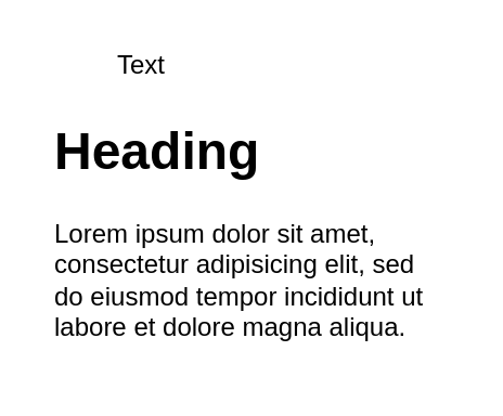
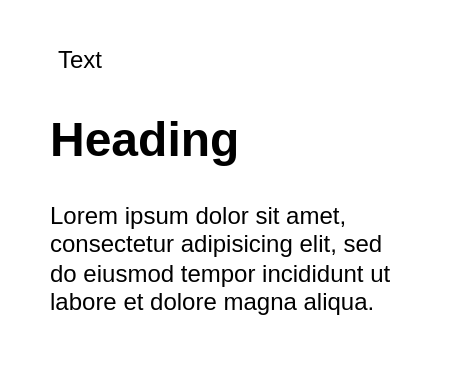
  <mxCell id="0" />
  <mxCell id="1" parent="0" />
- <mxCell id="2" value="Text" style="text;html=1;strokeColor=none;fillColor=none;align=center;verticalAlign=middle;whiteSpace=wrap;rounded=0;" vertex="1" parent="1"><mxGeometry x="45" y="20" width="40" height="20" as="geometry" /></mxCell>
+ <mxCell id="2" value="Text" style="text;html=1;strokeColor=none;fillColor=none;align=center;verticalAlign=middle;whiteSpace=wrap;rounded=0;" vertex="1" parent="1"><mxGeometry x="20" y="20" width="40" height="20" as="geometry" /></mxCell>
  <mxCell id="3" value="&lt;h1&gt;Heading&lt;/h1&gt;&lt;p&gt;Lorem ipsum dolor sit amet, consectetur adipisicing elit, sed do eiusmod tempor incididunt ut labore et dolore magna aliqua.&lt;/p&gt;" style="text;html=1;strokeColor=none;fillColor=none;spacing=5;spacingTop=-20;whiteSpace=wrap;overflow=hidden;rounded=0;" vertex="1" parent="1"><mxGeometry x="20" y="50" width="190" height="120" as="geometry" /></mxCell>
